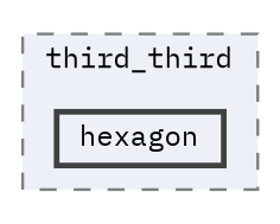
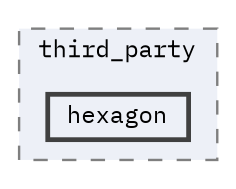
  digraph {
    compound=true
    rankdir=LR
    fontname="IBM Plex Mono"
    n1 [color=grey25 fillcolor="#edf0f7" fontname="IBM Plex Mono" fontsize=10 height=0.2 label=hexagon shape=box style="filled,bold" width=0.4]
    subgraph cluster_1 {
      bgcolor="#edf0f7"
      fontsize=10
-     label=third_third
+     label=third_party
      pencolor=grey50
      style="filled,dashed"
      n1
    }
  }
